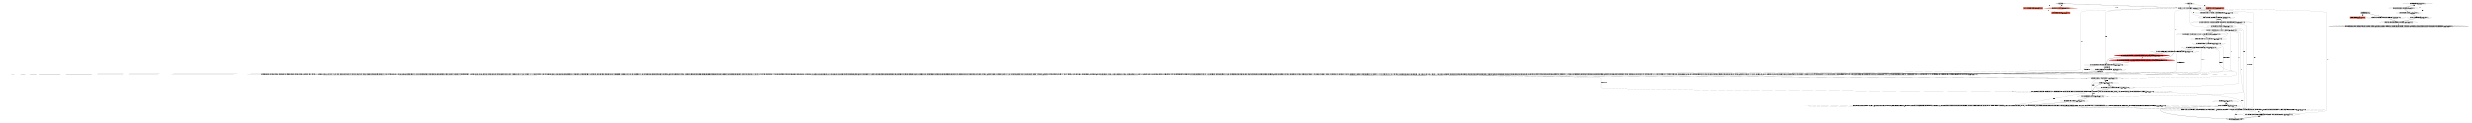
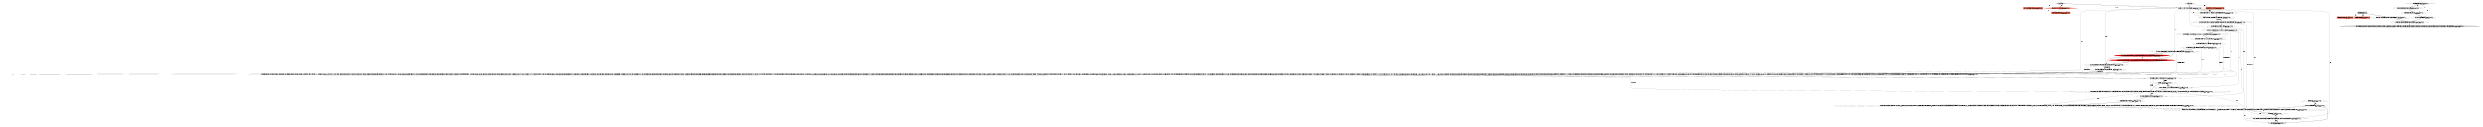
  digraph {
    fontname=Lato
    node [fillcolor=white fontname=Lato shape=ellipse style=filled]
    edge [fontname=Lato style=bold]
    n1 [fillcolor=tomato label="final QueryPlus<T> queryPlus@@@2@@@['1', '0', '0']" shape=diamond]
    n2 [label="Futures.addCallback(future,new FutureCallback<InputStream>(){@Override public void onSuccess(InputStream result){openConnections.getAndDecrement()}@Override public void onFailure(Throwable t){openConnections.getAndDecrement()if (future.isCancelled()) {try {StatusResponseHolder res = httpClient.go(new Request(HttpMethod.DELETE,new URL(cancelUrl)).setContent(objectMapper.writeValueAsBytes(query)).setHeader(HttpHeaders.Names.CONTENT_TYPE,isSmile? SmileMediaTypes.APPLICATION_JACKSON_SMILE: MediaType.APPLICATION_JSON),StatusResponseHandler.getInstance(),Duration.standardSeconds(1)).get(1,TimeUnit.SECONDS)if (res.getStatus().getCode() >= 500) {throw new RE(\"Error cancelling query(%s(: queriable node returned status(%d( (%s(.\",res.getStatus().getCode(),res.getStatus().getReasonPhrase())}}catch (IOException|ExecutionException|InterruptedException|TimeoutException e) }}})@@@200@@@['1', '1', '0']"]
    n3 [label="Sequence<T> retVal = new BaseSequence<>(new BaseSequence.IteratorMaker<T,JsonParserIterator<T>>(){@Override public JsonParserIterator<T> make(){return new JsonParserIterator<T>(queryResultType,future,url,query,host,objectMapper,null)}@Override public void cleanup(JsonParserIterator<T> iterFromMake){CloseQuietly.close(iterFromMake)}})@@@224@@@['1', '1', '0']"]
    n4 [fillcolor=lightgray label="return retVal@@@236@@@['1', '1', '0']"]
    n5 [label="retVal = Sequences.map(retVal,toolChest.makePreComputeManipulatorFn(query,MetricManipulatorFns.deserializing()))@@@234@@@['1', '1', '0']"]
+   n6 [label="!isBySegment@@@233@@@['1', '1', '0']" shape=diamond]
    n7 [fillcolor=lightgray label="return ClientResponse.finished(new SequenceInputStream(new Enumeration<InputStream>(){@Override public boolean hasMoreElements(){synchronized (done) {return !done.get() || !queue.isEmpty()}}@Override public InputStream nextElement(){try {return queue.take()}catch (InterruptedException e) }}))@@@12@@@['0', '0', '1']"]
    n8 [label="final long requestStartTimeNs = System.nanoTime()@@@12@@@['1', '1', '0']"]
    n9 [label="final HttpResponseHandler<InputStream,InputStream> responseHandler = new HttpResponseHandler<InputStream,InputStream>(){private QueryMetrics<? super Query<T>> acquireResponseMetrics(){if (queryMetrics == null) {queryMetrics = toolChest.makeMetrics(query)queryMetrics.server(host)}return queryMetrics}private boolean enqueue(ChannelBuffer buffer,long chunkNum){final InputStreamHolder holder = InputStreamHolder.fromChannelBuffer(buffer,chunkNum)final long currentQueuedByteCount = queuedByteCount.addAndGet(holder.getLength())queue.put(holder)return !usingBackpressure || currentQueuedByteCount < maxQueuedBytes}private InputStream dequeue(){final InputStreamHolder holder = queue.poll(checkQueryTimeout(),TimeUnit.MILLISECONDS)if (holder == null) {throw new RE(\"Query(%s( url(%s( timed out.\",query.getId(),url)}final long currentQueuedByteCount = queuedByteCount.addAndGet(-holder.getLength())if (usingBackpressure && currentQueuedByteCount < maxQueuedBytes) {long backPressureTime = Preconditions.checkNotNull(trafficCopRef.get(),\"No TrafficCop, how can this be?\").resume(holder.getChunkNum())channelSuspendedTime.addAndGet(backPressureTime)}return holder.getStream()}@Override public ClientResponse<InputStream> handleResponse(HttpResponse response,TrafficCop trafficCop){trafficCopRef.set(trafficCop)checkQueryTimeout()checkTotalBytesLimit(response.getContent().readableBytes())log.debug(\"Initial response from url(%s( for queryId(%s(\",url,query.getId())responseStartTimeNs = System.nanoTime()acquireResponseMetrics().reportNodeTimeToFirstByte(responseStartTimeNs - requestStartTimeNs).emit(emitter)final boolean continueReadingtry {final String responseContext = response.headers().get(QueryResource.HEADER_RESPONSE_CONTEXT)if (responseContext != null) {context.putAll(ResponseContext.deserialize(responseContext,objectMapper))}continueReading = enqueue(response.getContent(),0L)}catch (final IOException e) catch (InterruptedException e) totalByteCount.addAndGet(response.getContent().readableBytes())return ClientResponse.finished(new SequenceInputStream(new Enumeration<InputStream>(){@Override public boolean hasMoreElements(){if (fail.get() != null) {throw new RE(fail.get())}checkQueryTimeout()synchronized (done) {return !done.get() || !queue.isEmpty()}}@Override public InputStream nextElement(){if (fail.get() != null) {throw new RE(fail.get())}try {return dequeue()}catch (InterruptedException e) }}),continueReading)}@Override public ClientResponse<InputStream> handleChunk(ClientResponse<InputStream> clientResponse,HttpChunk chunk,long chunkNum){checkQueryTimeout()final ChannelBuffer channelBuffer = chunk.getContent()final int bytes = channelBuffer.readableBytes()checkTotalBytesLimit(bytes)boolean continueReading = trueif (bytes > 0) {try {continueReading = enqueue(channelBuffer,chunkNum)}catch (InterruptedException e) totalByteCount.addAndGet(bytes)}return ClientResponse.finished(clientResponse.getObj(),continueReading)}@Override public ClientResponse<InputStream> done(ClientResponse<InputStream> clientResponse){long stopTimeNs = System.nanoTime()long nodeTimeNs = stopTimeNs - requestStartTimeNsfinal long nodeTimeMs = TimeUnit.NANOSECONDS.toMillis(nodeTimeNs)log.debug(\"Completed queryId(%s( request to url(%s( with %,d bytes returned in %,d millis (%,f b/s(.\",query.getId(),url,totalByteCount.get(),nodeTimeMs,totalByteCount.get() / (0.001 * nodeTimeMs))QueryMetrics<? super Query<T>> responseMetrics = acquireResponseMetrics()responseMetrics.reportNodeTime(nodeTimeNs)responseMetrics.reportNodeBytes(totalByteCount.get())if (usingBackpressure) {responseMetrics.reportBackPressureTime(channelSuspendedTime.get())}responseMetrics.emit(emitter)synchronized (done) {try {queue.put(InputStreamHolder.fromChannelBuffer(ChannelBuffers.EMPTY_BUFFER,Long.MAX_VALUE))}catch (InterruptedException e) {done.set(true)}}return ClientResponse.finished(clientResponse.getObj())}@Override public void exceptionCaught(final ClientResponse<InputStream> clientResponse,final Throwable e){String msg = StringUtils.format(\"Query(%s( url(%s( failed with exception msg (%s(\",query.getId(),url,e.getMessage())setupResponseReadFailure(msg,e)}private void setupResponseReadFailure(String msg,Throwable th){fail.set(msg)queue.clear()queue.offer(InputStreamHolder.fromStream(new InputStream(){@Override public int read(){if (th != null) {throw new IOException(msg,th)}{throw new IOException(msg)}}},-1,0))}private long checkQueryTimeout(){long timeLeft = timeoutAt - System.currentTimeMillis()if (timeLeft <= 0) {String msg = StringUtils.format(\"Query(%s( url(%s( timed out.\",query.getId(),url)setupResponseReadFailure(msg,null)throw new RE(msg)}{return timeLeft}}private void checkTotalBytesLimit(long bytes){if (maxScatterGatherBytes < Long.MAX_VALUE && totalBytesGathered.addAndGet(bytes) > maxScatterGatherBytes) {String msg = StringUtils.format(\"Query(%s( url(%s( max scatter-gather bytes limit reached.\",query.getId(),url)setupResponseReadFailure(msg,null)throw new RE(msg)}}}@@@18@@@['1', '1', '0']"]
    n10 [label="final long timeoutAt = query.getContextValue(QUERY_FAIL_TIME)@@@13@@@['1', '1', '0']"]
    n11 [label="future = httpClient.go(new Request(HttpMethod.POST,new URL(url)).setContent(objectMapper.writeValueAsBytes(QueryContexts.withTimeout(query,timeLeft))).setHeader(HttpHeaders.Names.CONTENT_TYPE,isSmile? SmileMediaTypes.APPLICATION_JACKSON_SMILE: MediaType.APPLICATION_JSON),responseHandler,Duration.millis(timeLeft))@@@197@@@['1', '1', '0']"]
    n12 [label="long timeLeft = timeoutAt - System.currentTimeMillis()@@@193@@@['1', '1', '0']"]
    n13 [label="final long maxScatterGatherBytes = QueryContexts.getMaxScatterGatherBytes(query)@@@14@@@['1', '1', '0']"]
    n14 [label="queryWatcher.registerQuery(query,future)@@@198@@@['1', '1', '0']"]
    n15 [label="timeLeft <= 0@@@194@@@['1', '1', '0']" shape=diamond]
    n16 [label="openConnections.getAndIncrement()@@@199@@@['1', '1', '0']"]
    n17 [fillcolor=red label="final AtomicLong totalBytesGathered = (AtomicLong)context.get(ResponseContext.CTX_QUERY_TOTAL_BYTES_GATHERED)@@@15@@@['0', '1', '0']"]
    n18 [label="final long maxQueuedBytes = QueryContexts.getMaxQueuedBytes(query,0)@@@16@@@['1', '1', '0']"]
    n19 [label="final boolean usingBackpressure = maxQueuedBytes > 0@@@17@@@['1', '1', '0']"]
+   n20 [fillcolor=tomato label="HttpResponse response@@@2@@@['0', '0', '1']" shape=box]
    n21 [label="QueryToolChest<T,Query<T>> toolChest = warehouse.getToolChest(query)@@@4@@@['1', '1', '0']"]
    n22 [label="boolean isBySegment = QueryContexts.isBySegment(query)@@@5@@@['1', '1', '0']"]
    n23 [label="final JavaType queryResultType = isBySegment? toolChest.getBySegmentResultType(): toolChest.getBaseResultType()@@@6@@@['1', '1', '0']"]
    n24 [label="final String cancelUrl = StringUtils.format(\"%s://%s/druid/v2/%s\",scheme,host,query.getId())@@@9@@@['1', '1', '0']"]
    n25 [label="log.debug(\"Querying queryId(%s( url(%s(\",query.getId(),url)@@@11@@@['1', '1', '0']"]
    n26 [fillcolor=lightgray label="handleResponse['0', '0', '1']" shape=box]
    n27 [fillcolor=tomato label="TrafficCop trafficCop@@@2@@@['0', '0', '1']" shape=box]
    n28 [label="queue.put(new ChannelBufferInputStream(response.getContent()))@@@4@@@['0', '0', '1']"]
    n29 [label="byteCount.addAndGet(response.getContent().readableBytes())@@@11@@@['0', '0', '1']"]
    n30 [label="final String url = StringUtils.format(\"%s://%s/druid/v2/\",scheme,host)@@@8@@@['1', '1', '0']"]
    n31 [label="throw new RE(\"Query(%s( url(%s( timed out.\",query.getId(),url)@@@195@@@['1', '1', '0']"]
    n32 [label="log.error(e,\"Queue appending interrupted\")@@@7@@@['0', '0', '1']"]
    n33 [label="Thread.currentThread().interrupt()@@@8@@@['0', '0', '1']"]
    n34 [label="throw new RuntimeException(e)@@@9@@@['0', '0', '1']"]
    n35 [fillcolor=lightgray label="run['1', '0', '0']" shape=diamond]
    n36 [fillcolor=tomato label="final Map<String,Object> context@@@2@@@['1', '0', '0']" shape=box]
    n37 [label="final Query<T> query = queryPlus.getQuery()@@@3@@@['1', '1', '0']"]
    n38 [fillcolor=tomato label="final ResponseContext context@@@2@@@['0', '1', '0']" shape=box]
    n39 [label="final ListenableFuture<InputStream> future@@@7@@@['1', '1', '0']"]
    n40 [fillcolor=tomato label="final QueryPlus<T> queryPlus@@@2@@@['0', '1', '0']" shape=box]
    n41 [fillcolor=lightgray label="run['0', '1', '0']" shape=diamond]
    n42 [label="IOException e@@@221@@@['1', '1', '0']" shape=diamond]
    n43 [label="throw new RuntimeException(e)@@@222@@@['1', '1', '0']"]
    n44 [fillcolor=red label="final AtomicLong totalBytesGathered = (AtomicLong)context.get(QUERY_TOTAL_BYTES_GATHERED)@@@15@@@['1', '0', '0']"]
    n45 [label="InterruptedException e@@@6@@@['0', '0', '1']" shape=diamond]
    n2 -> n3
    n3 -> n4 [label=retVal style=solid]
    n3 -> n5 [label=retVal style=solid]
+   n3 -> n6
    n5 -> n4
    n5 -> n4 [label=retVal style=solid]
+   n6 -> n5 [label=true style=dotted]
+   n6 -> n5
    n8 -> n9 [label=requestStartTimeNs style=solid]
    n8 -> n10
    n9 -> n11 [label=responseHandler style=solid]
    n9 -> n12
    n10 -> n9 [label=timeoutAt style=solid]
    n10 -> n12 [label=timeoutAt style=solid]
    n10 -> n13
    n11 -> n2 [label=future style=solid]
    n11 -> n3 [label=future style=solid]
    n11 -> n14 [label=future style=solid]
    n11 -> n14
    n12 -> n11 [label=timeLeft style=solid]
    n12 -> n15 [label=timeLeft style=solid]
    n12 -> n15
    n13 -> n9 [label=maxScatterGatherBytes style=solid]
    n13 -> n17
    n13 -> n44
    n14 -> n16
    n15 -> n11
    n15 -> n31
    n15 -> n31 [label=true style=dotted]
    n16 -> n2
    n17 -> n18
    n18 -> n9 [label=maxQueuedBytes style=solid]
    n18 -> n19
    n18 -> n19 [label=maxQueuedBytes style=solid]
    n19 -> n9
    n19 -> n9 [label=usingBackpressure style=solid]
    n21 -> n22
    n22 -> n23
    n22 -> n23 [label=isBySegment style=solid]
    n23 -> n3 [label=queryResultType style=solid]
    n23 -> n39
    n24 -> n25
    n25 -> n8
+   n26 -> n20 [label=true style=dotted]
    n26 -> n27 [label=true style=dotted]
    n26 -> n28
    n28 -> n29
    n29 -> n7
    n30 -> n3 [label=url style=solid]
    n30 -> n9 [label=url style=solid]
    n30 -> n24
    n30 -> n25 [label=url style=solid]
    n30 -> n31 [label=url style=solid]
    n31 -> n11
    n32 -> n33
    n33 -> n34
    n34 -> n29
    n35 -> n1 [label=true style=dotted]
    n35 -> n36 [label=true style=dotted]
    n35 -> n37
    n36 -> n38 [label=0 style=dashed]
    n37 -> n3 [label=query style=solid]
    n37 -> n5 [label=query style=solid]
    n37 -> n9 [label=query style=solid]
    n37 -> n13 [label=query style=solid]
    n37 -> n14 [label=query style=solid]
    n37 -> n18 [label=query style=solid]
    n37 -> n21 [label=query style=solid]
    n37 -> n21
    n37 -> n22 [label=query style=solid]
    n39 -> n30
    n41 -> n37
    n41 -> n38 [label=timeLeft style=dotted]
    n41 -> n40 [label=true style=solid]
    n42 -> n43
    n42 -> n43 [label=true style=dotted]
    n43 -> n3
    n43 -> n4
    n44 -> n17 [label=0 style=dashed]
    n44 -> n18
    n45 -> n32
    n45 -> n32 [label=true style=dotted]
    n45 -> n33 [label=true style=dotted]
    n45 -> n34 [label=true style=dotted]
  }
